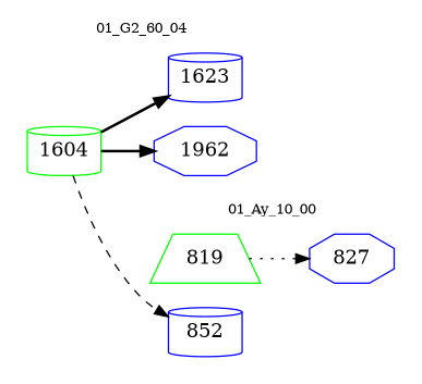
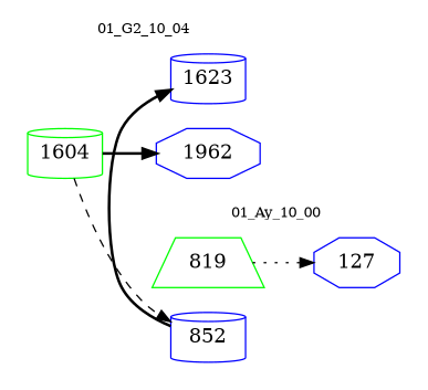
  digraph {
    rankdir=LR
    node [color=blue shape=cylinder]
    edge [color=black style=bold]
    n1 [color=green label=819 shape=trapezium]
-   n2 [label=827 shape=octagon]
+   n2 [label=127 shape=octagon]
    n3 [label=852]
    n4 [color=green label=1604]
    n5 [label=1962 shape=octagon]
    n6 [label=1623]
    subgraph cluster_1 {
      color=white
      fontsize=10
      label="01_Ay_10_00"
      n1
      n2
      n3
    }
    subgraph cluster_2 {
      color=white
      fontsize=10
-     label="01_G2_60_04"
+     label="01_G2_10_04"
      n4
      n5
      n6
    }
    n1 -> n2 [style=dotted]
    n4 -> n3 [style=dashed]
    n4 -> n5
-   n4 -> n6
+   n3 -> n6
  }
